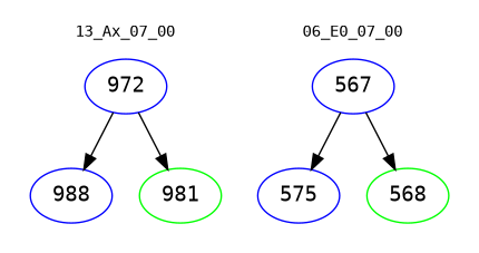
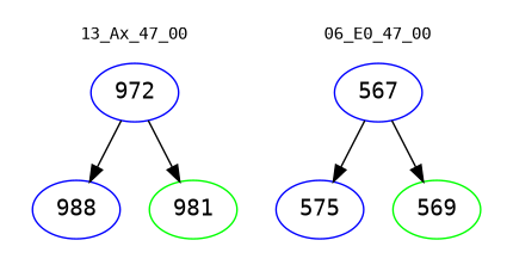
  digraph {
    fontname="DejaVu Sans Mono"
    node [color=blue fontname="DejaVu Sans Mono"]
    edge [color=black fontname="DejaVu Sans Mono"]
    n1 [label=972]
    n2 [label=988]
    n3 [color=green label=981]
    n4 [label=567]
    n5 [label=575]
-   n6 [color=green label=568]
+   n6 [color=green label=569]
    subgraph cluster_1 {
      color=white
      fontsize=10
-     label="13_Ax_07_00"
+     label="13_Ax_47_00"
      n1
      n2
      n3
    }
    subgraph cluster_2 {
      color=white
      fontsize=10
-     label="06_E0_07_00"
+     label="06_E0_47_00"
      n4
      n5
      n6
    }
    n1 -> n2
    n1 -> n3
    n4 -> n5
    n4 -> n6
  }
